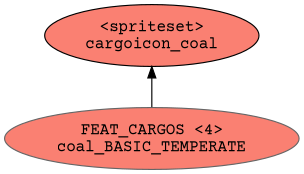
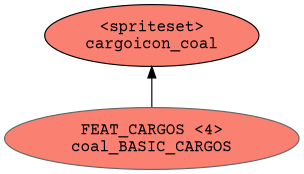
  digraph {
    rankdir=BT
    fontname="Courier Prime"
    node [fillcolor=salmon style=filled fontname="Courier Prime"]
    n1 [label="<spriteset>\ncargoicon_coal" color=black]
-   n2 [label="FEAT_CARGOS <4>\ncoal_BASIC_TEMPERATE" color=gray40]
+   n2 [label="FEAT_CARGOS <4>\ncoal_BASIC_CARGOS" color=gray40]
    n2 -> n1 [style=solid fontname="Courier Prime"]
  }
